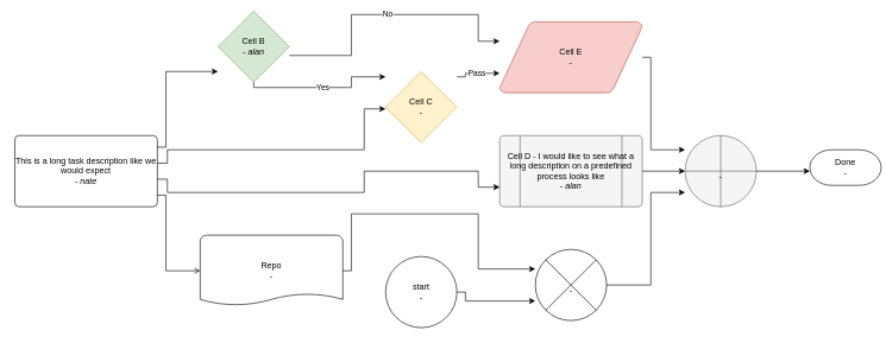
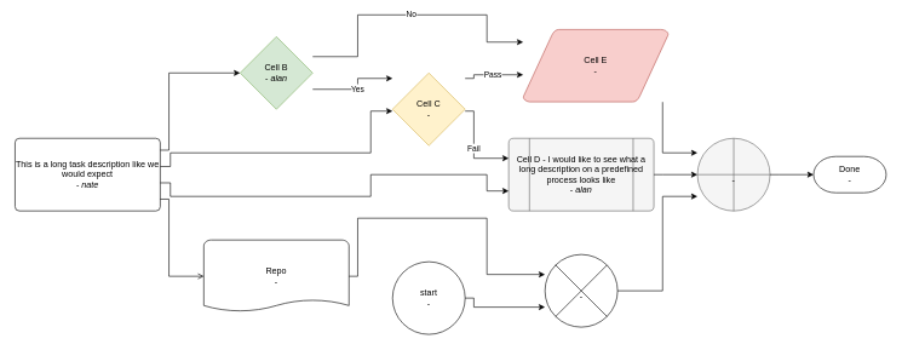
  <mxCell id="0" />
  <mxCell id="1" parent="0" />
  <mxCell id="2" value="This is a long task description like we would expect&lt;br&gt;&lt;b&gt;&lt;/b&gt; - &lt;i&gt;nate&lt;/i&gt;" style="whiteSpace=wrap;shape=mxgraph.flowchart.process;html=1;" parent="1" vertex="1"><mxGeometry x="20" y="190" width="200" height="100" as="geometry" /></mxCell>
- <mxCell id="3" value="Cell B&lt;br&gt;&lt;b&gt;&lt;/b&gt; - &lt;i&gt;alan&lt;/i&gt;" style="whiteSpace=wrap;shape=mxgraph.flowchart.decision;fillColor=#d5e8d4;strokeColor=#82b366;html=1;" parent="1" vertex="1"><mxGeometry x="305" y="15" width="100" height="100" as="geometry" /></mxCell>
+ <mxCell id="3" value="Cell B&lt;br&gt;&lt;b&gt;&lt;/b&gt; - &lt;i&gt;alan&lt;/i&gt;" style="whiteSpace=wrap;shape=mxgraph.flowchart.decision;fillColor=#d5e8d4;strokeColor=#82b366;html=1;" parent="1" vertex="1"><mxGeometry x="330" y="50" width="100" height="100" as="geometry" /></mxCell>
  <mxCell id="4" value="Cell C&lt;br&gt;&lt;b&gt;&lt;/b&gt; - &lt;i&gt;&lt;/i&gt;" style="whiteSpace=wrap;shape=mxgraph.flowchart.decision;fillColor=#fff2cc;strokeColor=#d6b656;html=1;" parent="1" vertex="1"><mxGeometry x="540" y="100" width="100" height="100" as="geometry" /></mxCell>
  <mxCell id="5" value="Cell D - I would like to see what a long description on a predefined process looks like&lt;br&gt;&lt;b&gt;&lt;/b&gt; - &lt;i&gt;alan&lt;/i&gt;" style="whiteSpace=wrap;shape=mxgraph.flowchart.predefined_process;fillColor=#f5f5f5;strokeColor=#666666;html=1;" parent="1" vertex="1"><mxGeometry x="700" y="190" width="200" height="100" as="geometry" /></mxCell>
- <mxCell id="6" value="Cell E&lt;br&gt;&lt;b&gt;&lt;/b&gt; - &lt;i&gt;&lt;/i&gt;" style="whiteSpace=wrap;shape=mxgraph.flowchart.data;fillColor=#f8cecc;strokeColor=#b85450;html=1;" parent="1" vertex="1"><mxGeometry x="700" y="30" width="200" height="100" as="geometry" /></mxCell>
+ <mxCell id="6" value="Cell E&lt;br&gt;&lt;b&gt;&lt;/b&gt; - &lt;i&gt;&lt;/i&gt;" style="whiteSpace=wrap;shape=mxgraph.flowchart.data;fillColor=#f8cecc;strokeColor=#b85450;html=1;" parent="1" vertex="1"><mxGeometry x="720" y="40" width="200" height="100" as="geometry" /></mxCell>
  <mxCell id="7" value="&lt;br&gt;&lt;b&gt;&lt;/b&gt; - &lt;i&gt;&lt;/i&gt;" style="whiteSpace=wrap;shape=mxgraph.flowchart.summing_function;fillColor=#f5f5f5;strokeColor=#666666;html=1;" parent="1" vertex="1"><mxGeometry x="960" y="190" width="100" height="100" as="geometry" /></mxCell>
- <mxCell id="8" value="Done&lt;br&gt;&lt;b&gt;&lt;/b&gt; - &lt;i&gt;&lt;/i&gt;" style="whiteSpace=wrap;shape=mxgraph.flowchart.terminator;html=1;" parent="1" vertex="1"><mxGeometry x="1135" y="210" width="100" height="50" as="geometry" /></mxCell>
+ <mxCell id="8" value="Done&lt;br&gt;&lt;b&gt;&lt;/b&gt; - &lt;i&gt;&lt;/i&gt;" style="whiteSpace=wrap;shape=mxgraph.flowchart.terminator;html=1;" parent="1" vertex="1"><mxGeometry x="1120" y="215" width="100" height="50" as="geometry" /></mxCell>
  <mxCell id="9" value="Repo&lt;br&gt;&lt;b&gt;&lt;/b&gt; - &lt;i&gt;&lt;/i&gt;" style="whiteSpace=wrap;shape=mxgraph.flowchart.document;html=1;" parent="1" vertex="1"><mxGeometry x="280" y="330" width="200" height="100" as="geometry" /></mxCell>
  <mxCell id="10" value="&lt;br&gt;&lt;b&gt;&lt;/b&gt; - &lt;i&gt;&lt;/i&gt;" style="whiteSpace=wrap;shape=mxgraph.flowchart.or;html=1;" parent="1" vertex="1"><mxGeometry x="750" y="350" width="100" height="100" as="geometry" /></mxCell>
  <mxCell id="11" value="start&lt;br&gt;&lt;b&gt;&lt;/b&gt; - &lt;i&gt;&lt;/i&gt;" style="whiteSpace=wrap;shape=mxgraph.flowchart.start_1;html=1;" parent="1" vertex="1"><mxGeometry x="540" y="360" width="100" height="100" as="geometry" /></mxCell>
  <mxCell id="12" value="" style="edgeStyle=orthogonalEdgeStyle;rounded=0;orthogonalLoop=1;jettySize=auto;html=1;" parent="1" source="2" target="3" edge="1"><mxGeometry relative="1" as="geometry"><Array as="points"><mxPoint x="232" y="206.25" /><mxPoint x="268" y="100" /></Array></mxGeometry></mxCell>
  <mxCell id="13" value="" style="edgeStyle=orthogonalEdgeStyle;rounded=0;orthogonalLoop=1;jettySize=auto;html=1;" parent="1" source="2" target="4" edge="1"><mxGeometry relative="1" as="geometry"><Array as="points"><mxPoint x="234" y="228.75" /><mxPoint x="250" y="210" /><mxPoint x="510" y="210" /><mxPoint x="528" y="152.5" /></Array></mxGeometry></mxCell>
  <mxCell id="14" value="" style="edgeStyle=orthogonalEdgeStyle;rounded=0;orthogonalLoop=1;jettySize=auto;html=1;" parent="1" source="2" target="5" edge="1"><mxGeometry relative="1" as="geometry"><Array as="points"><mxPoint x="234" y="251.25" /><mxPoint x="250" y="270" /><mxPoint x="510" y="270" /><mxPoint x="510" y="240" /><mxPoint x="670" y="240" /><mxPoint x="688" y="262.5" /></Array></mxGeometry></mxCell>
  <mxCell id="15" value="" style="edgeStyle=orthogonalEdgeStyle;rounded=0;orthogonalLoop=1;jettySize=auto;html=1;endArrow=open;" parent="1" source="2" target="9" edge="1"><mxGeometry relative="1" as="geometry"><Array as="points"><mxPoint x="232" y="273.75" /><mxPoint x="268" y="380" /></Array></mxGeometry></mxCell>
  <mxCell id="16" value="" style="edgeStyle=orthogonalEdgeStyle;rounded=0;orthogonalLoop=1;jettySize=auto;html=1;" parent="1" source="5" target="7" edge="1"><mxGeometry relative="1" as="geometry"><Array as="points"><mxPoint x="912" y="240" /><mxPoint x="946" y="240" /></Array></mxGeometry></mxCell>
  <mxCell id="17" value="" style="edgeStyle=orthogonalEdgeStyle;rounded=0;orthogonalLoop=1;jettySize=auto;html=1;" parent="1" source="6" target="7" edge="1"><mxGeometry relative="1" as="geometry"><Array as="points"><mxPoint x="912" y="80" /><mxPoint x="948" y="210" /></Array></mxGeometry></mxCell>
  <mxCell id="18" value="" style="edgeStyle=orthogonalEdgeStyle;rounded=0;orthogonalLoop=1;jettySize=auto;html=1;" parent="1" source="7" target="8" edge="1"><mxGeometry relative="1" as="geometry"><Array as="points"><mxPoint x="1072" y="240" /><mxPoint x="1108" y="240" /></Array></mxGeometry></mxCell>
  <mxCell id="19" value="" style="edgeStyle=orthogonalEdgeStyle;rounded=0;orthogonalLoop=1;jettySize=auto;html=1;" parent="1" source="9" target="10" edge="1"><mxGeometry relative="1" as="geometry"><Array as="points"><mxPoint x="492" y="380" /><mxPoint x="510" y="300" /><mxPoint x="670" y="300" /><mxPoint x="688" y="377.5" /></Array></mxGeometry></mxCell>
  <mxCell id="20" value="" style="edgeStyle=orthogonalEdgeStyle;rounded=0;orthogonalLoop=1;jettySize=auto;html=1;" parent="1" source="10" target="7" edge="1"><mxGeometry relative="1" as="geometry"><Array as="points"><mxPoint x="912" y="400" /><mxPoint x="948" y="270" /></Array></mxGeometry></mxCell>
  <mxCell id="21" value="" style="edgeStyle=orthogonalEdgeStyle;rounded=0;orthogonalLoop=1;jettySize=auto;html=1;" parent="1" source="11" target="10" edge="1"><mxGeometry relative="1" as="geometry"><Array as="points"><mxPoint x="652" y="410" /><mxPoint x="688" y="422.5" /></Array></mxGeometry></mxCell>
  <mxCell id="22" value="Yes" style="edgeStyle=orthogonalEdgeStyle;rounded=0;orthogonalLoop=1;jettySize=auto;html=1;" parent="1" source="3" target="4" edge="1"><mxGeometry relative="1" as="geometry"><Array as="points"><mxPoint x="492" y="122.5" /><mxPoint x="528" y="107.5" /></Array></mxGeometry></mxCell>
  <mxCell id="23" value="Pass" style="edgeStyle=orthogonalEdgeStyle;rounded=0;orthogonalLoop=1;jettySize=auto;html=1;" parent="1" source="4" target="6" edge="1"><mxGeometry relative="1" as="geometry"><Array as="points"><mxPoint x="652" y="107.5" /><mxPoint x="688" y="102.5" /></Array></mxGeometry></mxCell>
  <mxCell id="24" value="No" style="edgeStyle=orthogonalEdgeStyle;rounded=0;orthogonalLoop=1;jettySize=auto;html=1;" parent="1" source="3" target="6" edge="1"><mxGeometry relative="1" as="geometry"><Array as="points"><mxPoint x="492" y="77.5" /><mxPoint x="510" y="20" /><mxPoint x="670" y="20" /><mxPoint x="688" y="57.5" /></Array></mxGeometry></mxCell>
+ <mxCell id="25" value="Fail" style="edgeStyle=orthogonalEdgeStyle;rounded=0;orthogonalLoop=1;jettySize=auto;html=1;" parent="1" source="4" target="5" edge="1"><mxGeometry relative="1" as="geometry"><Array as="points"><mxPoint x="652" y="152.5" /><mxPoint x="688" y="217.5" /></Array></mxGeometry></mxCell>
